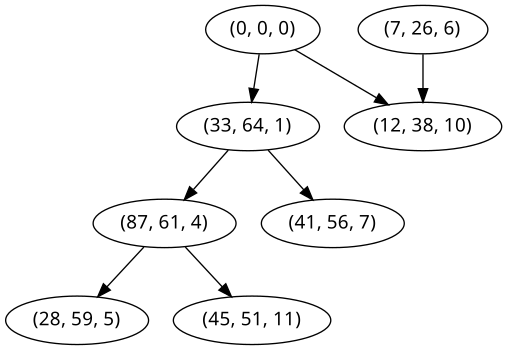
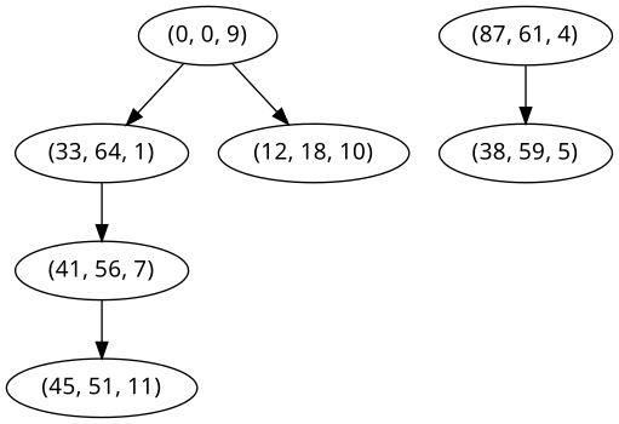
  digraph {
    fontname="Noto Sans"
    node [fontname="Noto Sans"]
    edge [fontname="Noto Sans"]
-   "(0, 0, 0)"
+   "(0, 0, 0)" [label="(0, 0, 9)"]
    "(33, 64, 1)"
-   "(12, 18, 10)" [label="(12, 38, 10)"]
-   "(7, 26, 6)"
+   "(12, 18, 10)"
    n5 [label="(87, 61, 4)"]
    "(41, 56, 7)"
-   "(38, 59, 5)" [label="(28, 59, 5)"]
+   "(38, 59, 5)"
    "(45, 51, 11)"
    "(0, 0, 0)" -> "(33, 64, 1)"
    "(0, 0, 0)" -> "(12, 18, 10)"
-   "(33, 64, 1)" -> n5
    "(33, 64, 1)" -> "(41, 56, 7)"
-   "(7, 26, 6)" -> "(12, 18, 10)"
    n5 -> "(38, 59, 5)"
-   n5 -> "(45, 51, 11)"
+   "(41, 56, 7)" -> "(45, 51, 11)"
  }
